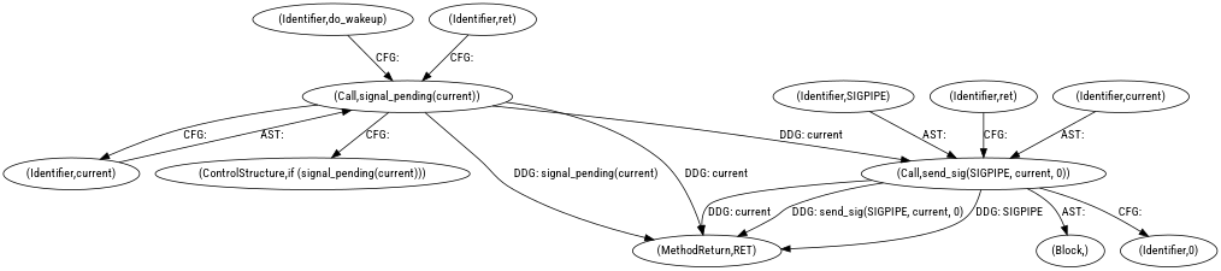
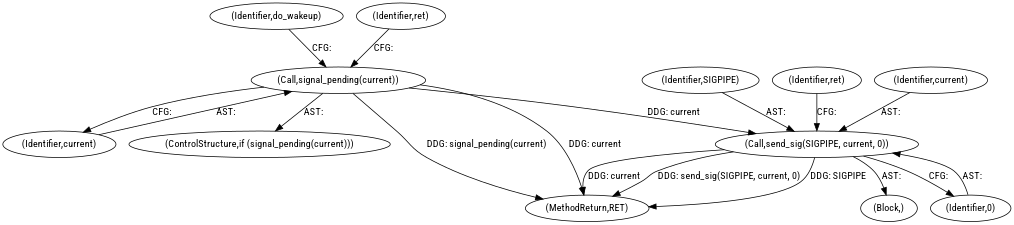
  digraph {
    fontname="Roboto Condensed"
    node [fontname="Roboto Condensed"]
    edge [fontname="Roboto Condensed"]
    n1 [label="(Call,send_sig(SIGPIPE, current, 0))"]
    n2 [label="(Identifier,0)"]
    n3 [label="(MethodReturn,RET)"]
    n4 [label="(Block,)"]
    n5 [label="(Call,signal_pending(current))"]
    n6 [label="(Identifier,current)"]
    n7 [label="(ControlStructure,if (signal_pending(current)))"]
    n8 [label="(Identifier,do_wakeup)"]
    n9 [label="(Identifier,SIGPIPE)"]
    n10 [label="(Identifier,ret)"]
    n11 [label="(Identifier,ret)"]
    n12 [label="(Identifier,current)"]
    n1 -> n2 [label="CFG: "]
    n1 -> n3 [label="DDG: current"]
    n1 -> n3 [label="DDG: send_sig(SIGPIPE, current, 0)"]
    n1 -> n3 [label="DDG: SIGPIPE"]
    n1 -> n4 [label="AST: "]
+   n2 -> n1 [label="AST: "]
    n5 -> n1 [label="DDG: current"]
    n5 -> n3 [label="DDG: signal_pending(current)"]
    n5 -> n3 [label="DDG: current"]
    n5 -> n6 [label="CFG: "]
-   n5 -> n7 [label="CFG: "]
+   n5 -> n7 [label="AST: "]
    n6 -> n5 [label="AST: "]
    n8 -> n5 [label="CFG: "]
    n9 -> n1 [label="AST: "]
    n10 -> n5 [label="CFG: "]
    n11 -> n1 [label="CFG: "]
    n12 -> n1 [label="AST: "]
  }
